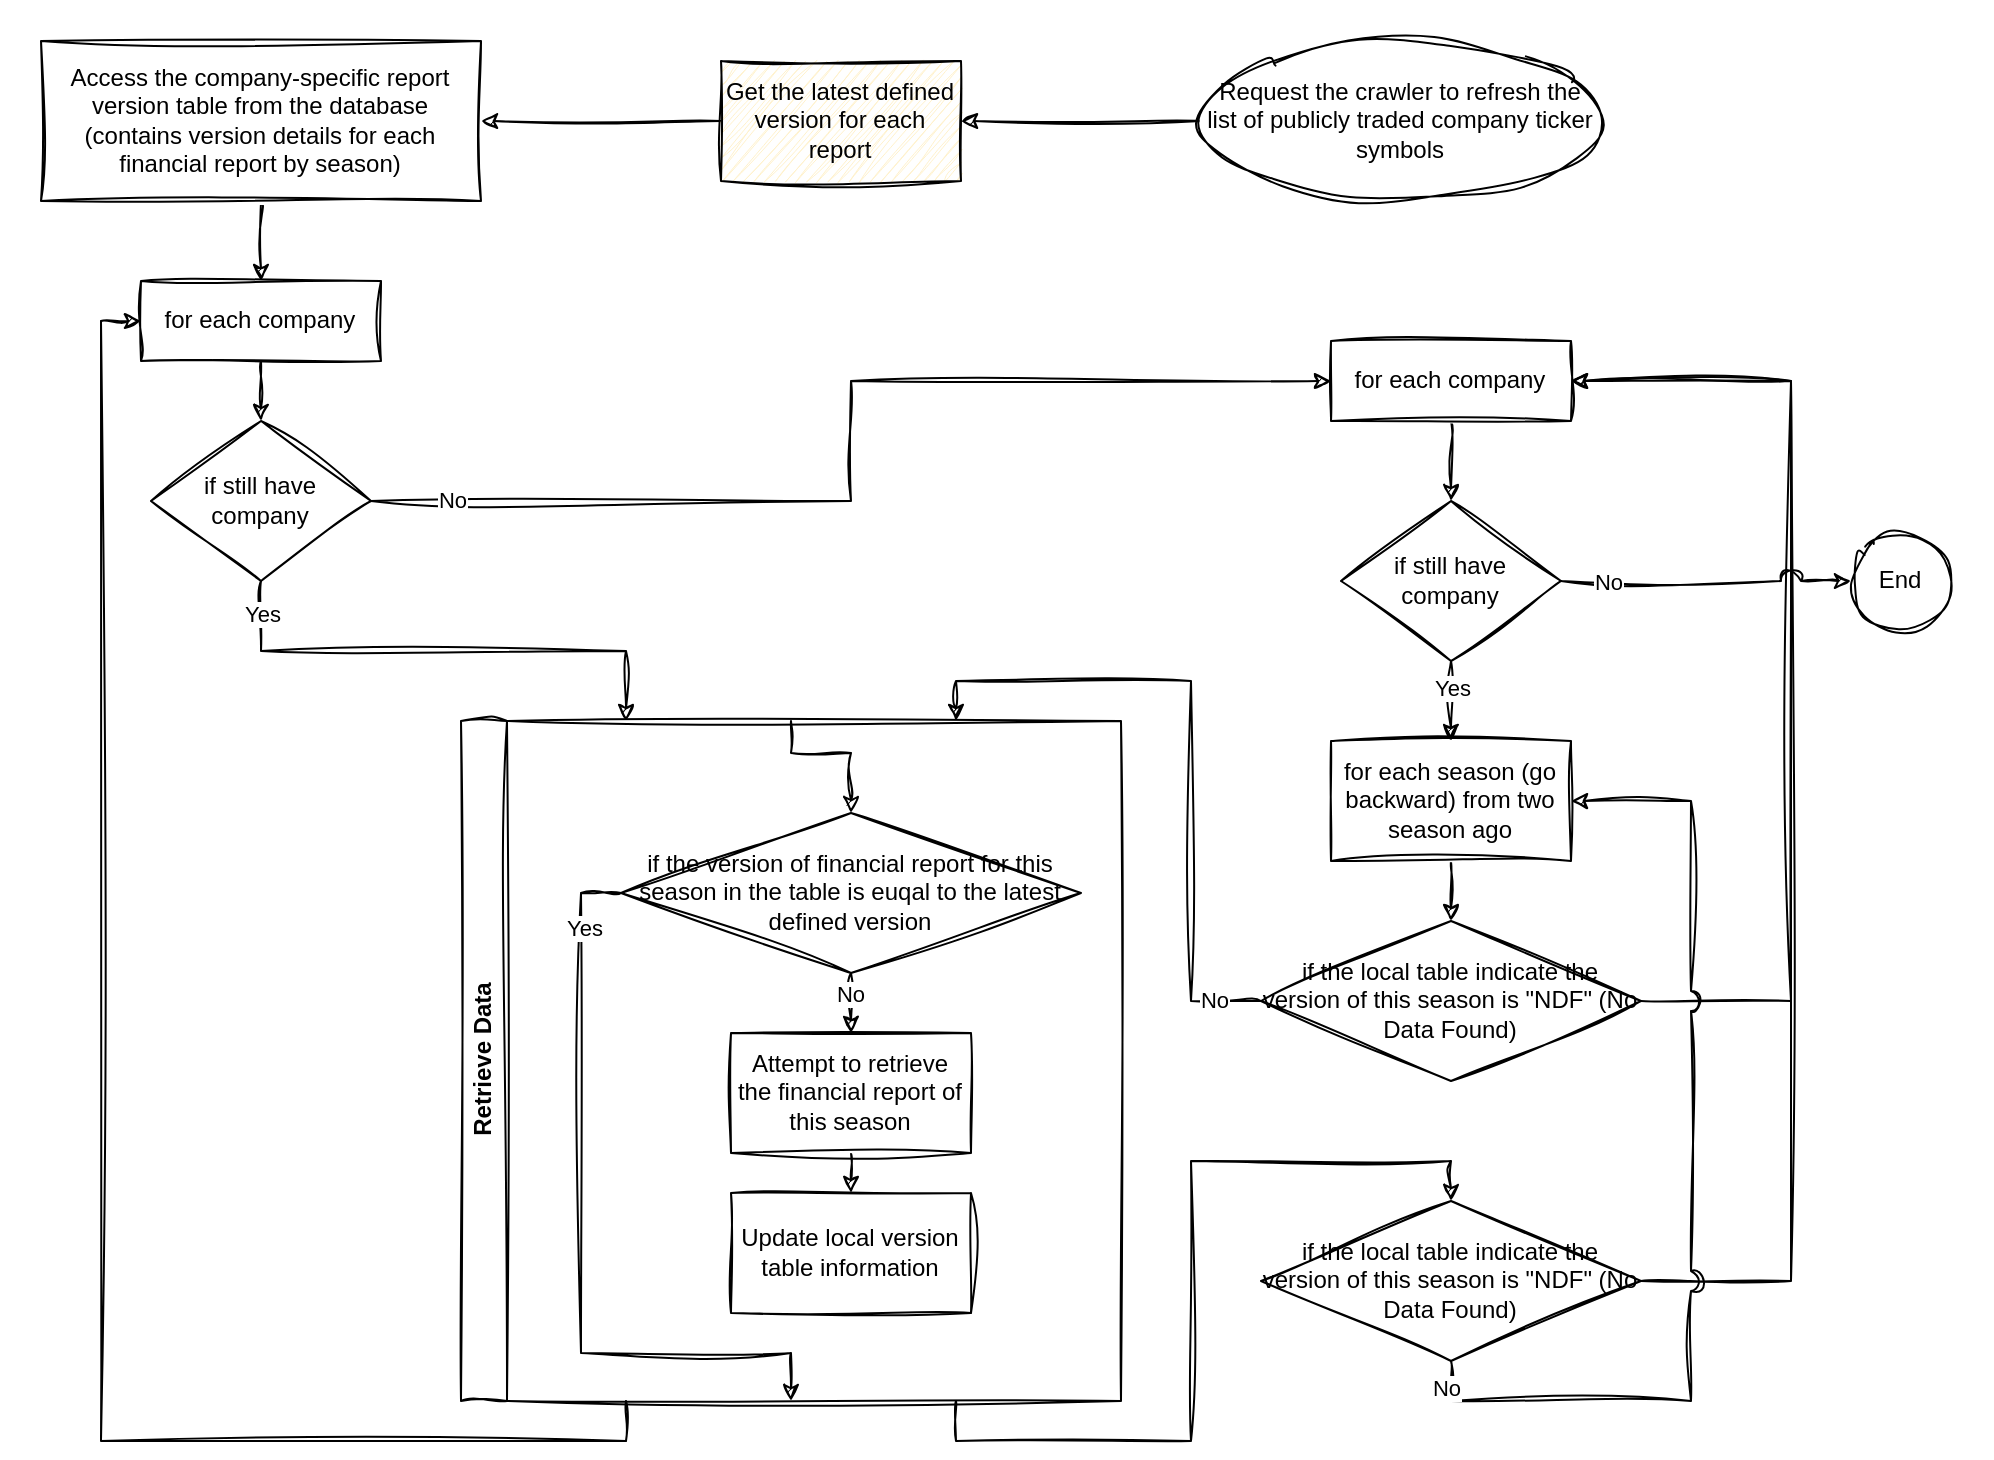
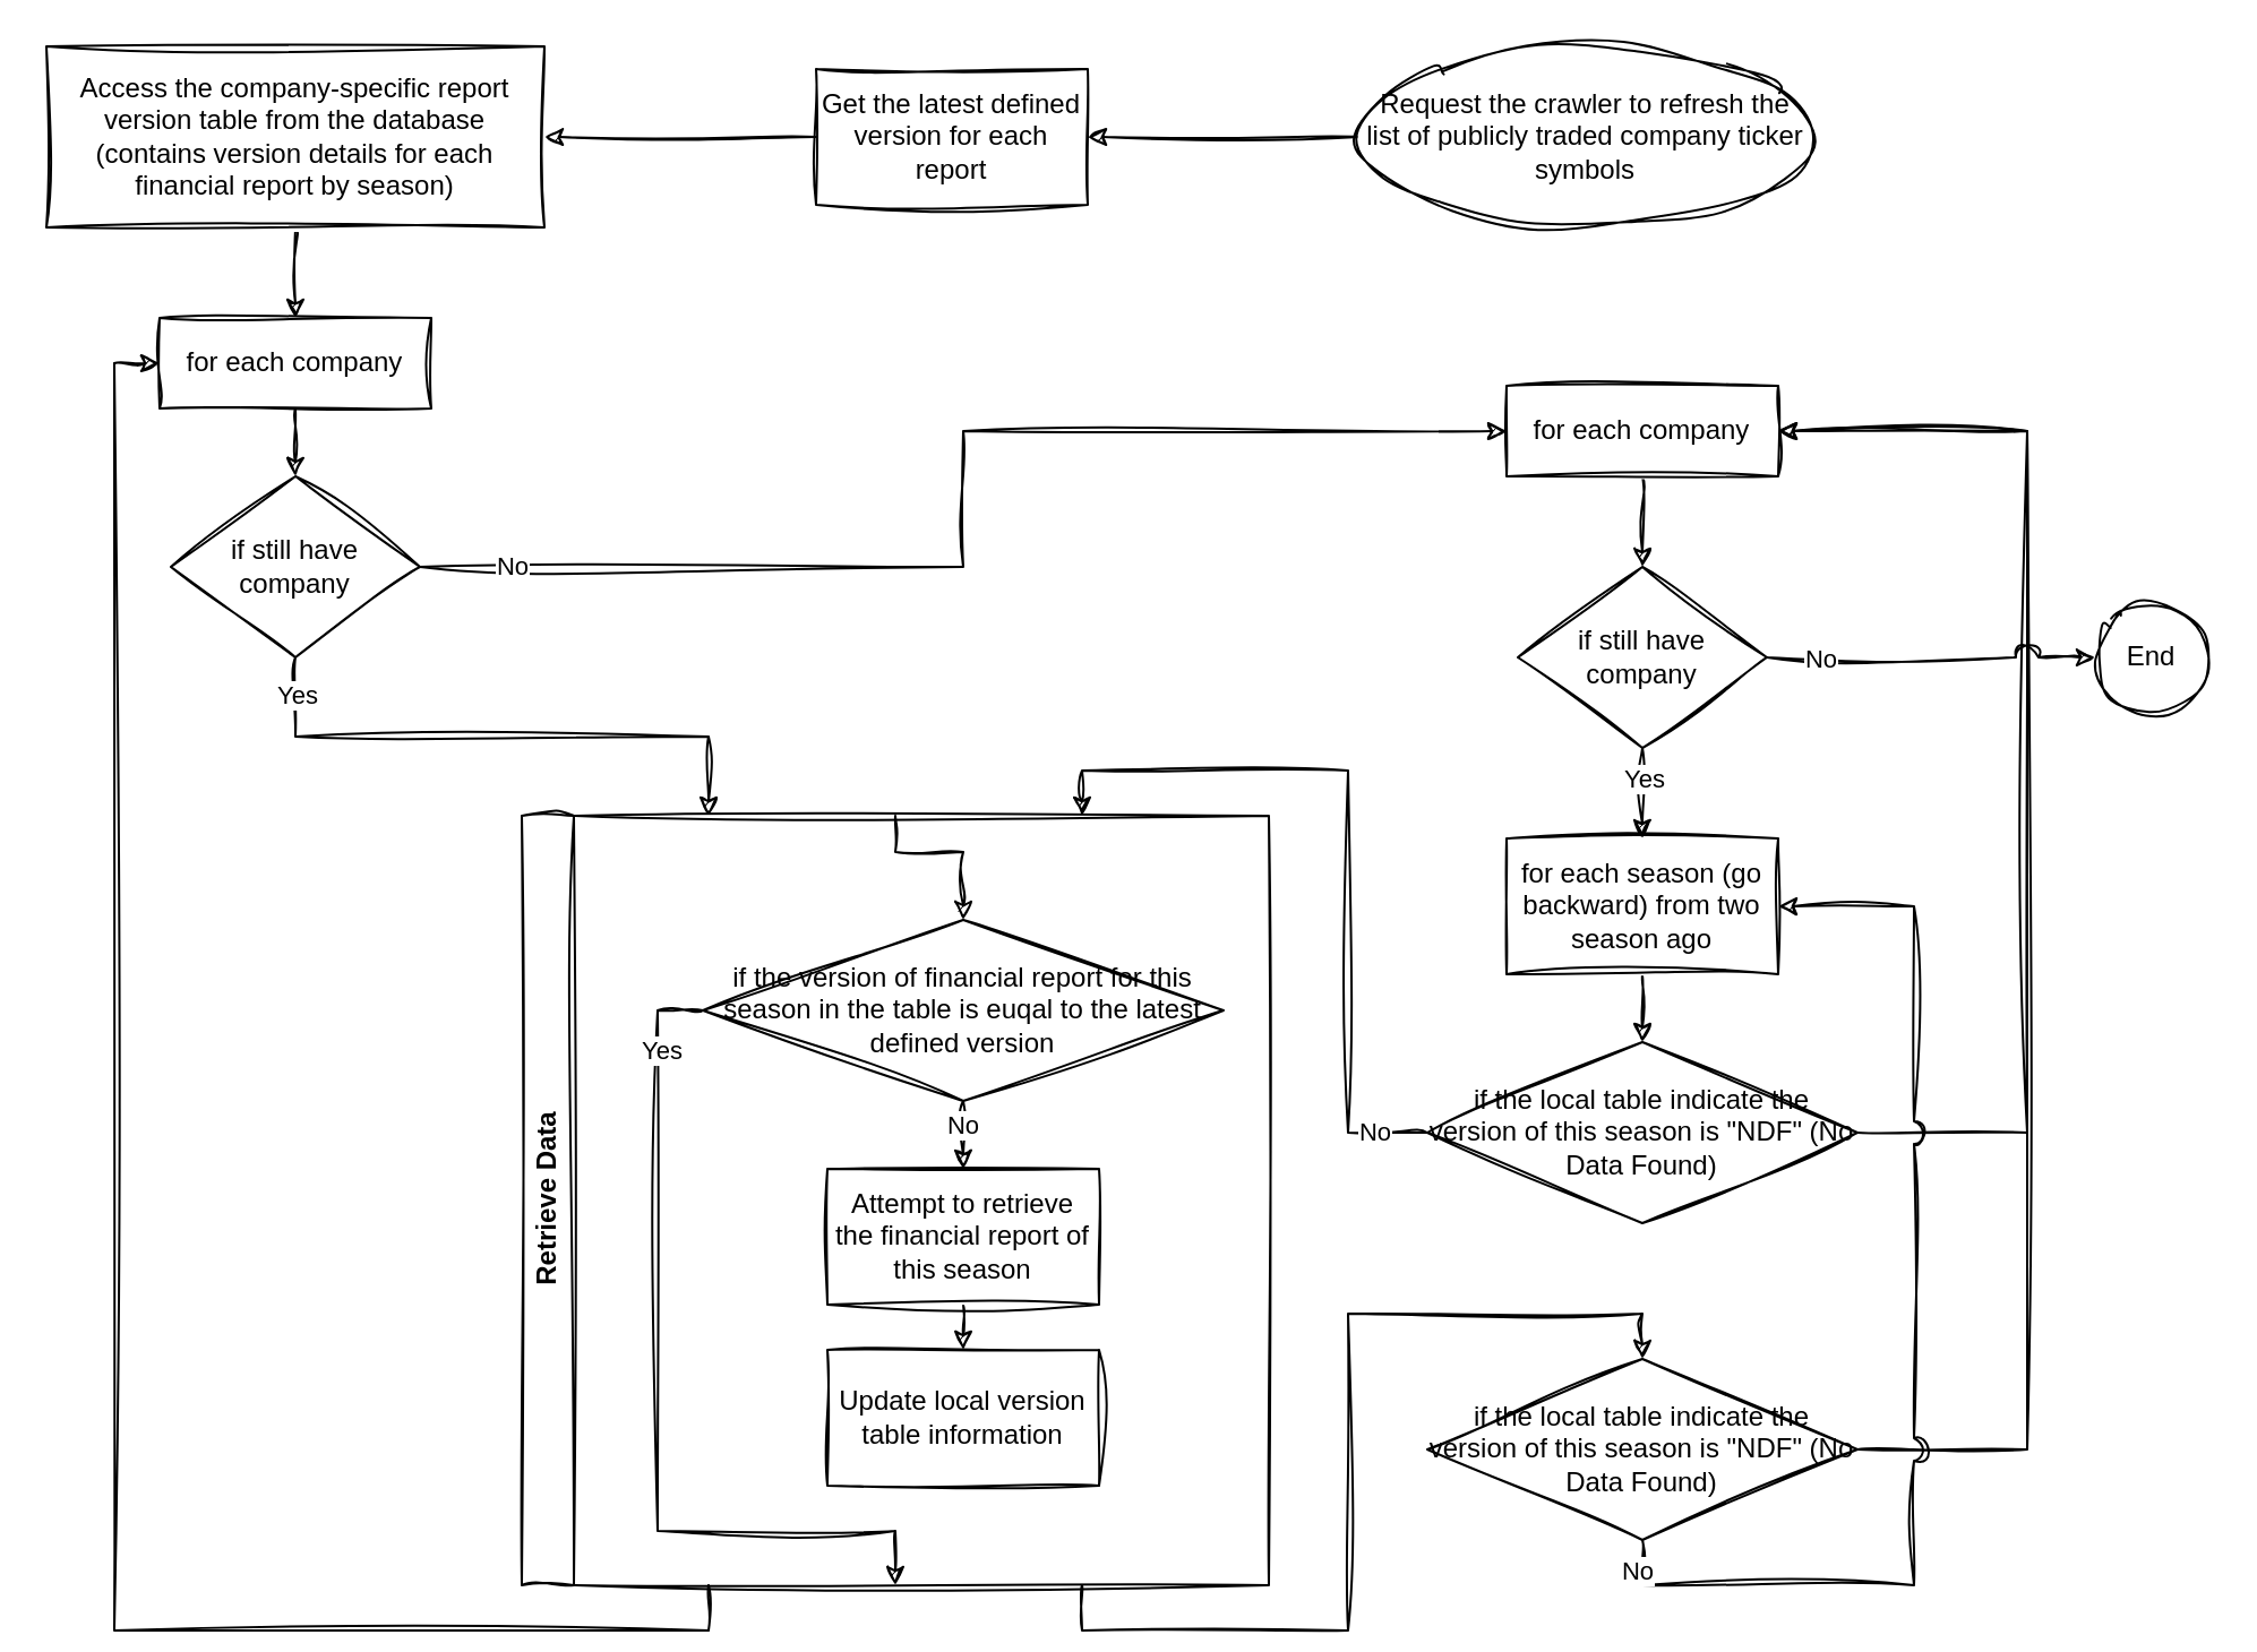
  <mxCell id="0" />
  <mxCell id="1" parent="0" />
  <mxCell id="2" style="edgeStyle=orthogonalEdgeStyle;rounded=0;orthogonalLoop=1;jettySize=auto;html=1;exitX=0.5;exitY=1;exitDx=0;exitDy=0;entryX=0.5;entryY=0;entryDx=0;entryDy=0;sketch=1;curveFitting=1;jiggle=2;" parent="1" source="3" target="5" edge="1"><mxGeometry relative="1" as="geometry" /></mxCell>
  <mxCell id="3" value="Access the company-specific report version table from the database (contains version details for each financial report by season)" style="rounded=0;whiteSpace=wrap;html=1;sketch=1;curveFitting=1;jiggle=2;" parent="1" vertex="1"><mxGeometry x="20" y="20" width="220" height="80" as="geometry" /></mxCell>
  <mxCell id="4" style="edgeStyle=orthogonalEdgeStyle;rounded=0;orthogonalLoop=1;jettySize=auto;html=1;exitX=0.5;exitY=1;exitDx=0;exitDy=0;entryX=0.5;entryY=0;entryDx=0;entryDy=0;sketch=1;curveFitting=1;jiggle=2;" parent="1" source="5" target="10" edge="1"><mxGeometry relative="1" as="geometry" /></mxCell>
  <mxCell id="5" value="for each company" style="rounded=0;whiteSpace=wrap;html=1;sketch=1;curveFitting=1;jiggle=2;" parent="1" vertex="1"><mxGeometry x="70" y="140" width="120" height="40" as="geometry" /></mxCell>
  <mxCell id="6" style="edgeStyle=orthogonalEdgeStyle;rounded=0;orthogonalLoop=1;jettySize=auto;html=1;exitX=1;exitY=0.5;exitDx=0;exitDy=0;entryX=0;entryY=0.5;entryDx=0;entryDy=0;sketch=1;curveFitting=1;jiggle=2;" parent="1" source="10" target="14" edge="1"><mxGeometry relative="1" as="geometry" /></mxCell>
  <mxCell id="7" value="No" style="edgeLabel;html=1;align=center;verticalAlign=middle;resizable=0;points=[];sketch=1;curveFitting=1;jiggle=2;" parent="6" vertex="1" connectable="0"><mxGeometry x="-0.851" y="1" relative="1" as="geometry"><mxPoint as="offset" /></mxGeometry></mxCell>
  <mxCell id="8" style="edgeStyle=orthogonalEdgeStyle;rounded=0;orthogonalLoop=1;jettySize=auto;html=1;exitX=0.5;exitY=1;exitDx=0;exitDy=0;entryX=0.25;entryY=0;entryDx=0;entryDy=0;sketch=1;curveFitting=1;jiggle=2;" edge="1" parent="1" source="10" target="30"><mxGeometry relative="1" as="geometry" /></mxCell>
  <mxCell id="9" value="Yes" style="edgeLabel;html=1;align=center;verticalAlign=middle;resizable=0;points=[];sketch=1;curveFitting=1;jiggle=2;" vertex="1" connectable="0" parent="8"><mxGeometry x="-0.872" relative="1" as="geometry"><mxPoint as="offset" /></mxGeometry></mxCell>
  <mxCell id="10" value="if still have company" style="rhombus;whiteSpace=wrap;html=1;sketch=1;curveFitting=1;jiggle=2;" parent="1" vertex="1"><mxGeometry x="75" y="210" width="110" height="80" as="geometry" /></mxCell>
  <mxCell id="11" style="edgeStyle=orthogonalEdgeStyle;rounded=0;orthogonalLoop=1;jettySize=auto;html=1;exitX=0.5;exitY=1;exitDx=0;exitDy=0;entryX=0.497;entryY=-0.049;entryDx=0;entryDy=0;entryPerimeter=0;sketch=1;curveFitting=1;jiggle=2;" parent="1" edge="1"><mxGeometry relative="1" as="geometry"><mxPoint x="130" y="440" as="sourcePoint" /></mxGeometry></mxCell>
  <mxCell id="12" value="No" style="edgeLabel;html=1;align=center;verticalAlign=middle;resizable=0;points=[];sketch=1;curveFitting=1;jiggle=2;" parent="11" vertex="1" connectable="0"><mxGeometry x="-0.29" y="2" relative="1" as="geometry"><mxPoint as="offset" /></mxGeometry></mxCell>
  <mxCell id="13" style="edgeStyle=orthogonalEdgeStyle;rounded=0;orthogonalLoop=1;jettySize=auto;html=1;exitX=0.5;exitY=1;exitDx=0;exitDy=0;entryX=0.5;entryY=0;entryDx=0;entryDy=0;sketch=1;curveFitting=1;jiggle=2;" parent="1" source="14" target="17" edge="1"><mxGeometry relative="1" as="geometry" /></mxCell>
  <mxCell id="14" value="for each company" style="rounded=0;whiteSpace=wrap;html=1;sketch=1;curveFitting=1;jiggle=2;" parent="1" vertex="1"><mxGeometry x="665" y="170" width="120" height="40" as="geometry" /></mxCell>
  <mxCell id="15" style="edgeStyle=orthogonalEdgeStyle;rounded=0;orthogonalLoop=1;jettySize=auto;html=1;exitX=0.5;exitY=1;exitDx=0;exitDy=0;entryX=0.5;entryY=0;entryDx=0;entryDy=0;sketch=1;curveFitting=1;jiggle=2;" edge="1" parent="1" source="17" target="23"><mxGeometry relative="1" as="geometry" /></mxCell>
  <mxCell id="16" value="Yes" style="edgeLabel;html=1;align=center;verticalAlign=middle;resizable=0;points=[];sketch=1;curveFitting=1;jiggle=2;" vertex="1" connectable="0" parent="15"><mxGeometry x="-0.365" relative="1" as="geometry"><mxPoint as="offset" /></mxGeometry></mxCell>
  <mxCell id="17" value="if still have company" style="rhombus;whiteSpace=wrap;html=1;sketch=1;curveFitting=1;jiggle=2;" parent="1" vertex="1"><mxGeometry x="670" y="250" width="110" height="80" as="geometry" /></mxCell>
  <mxCell id="18" style="edgeStyle=orthogonalEdgeStyle;rounded=0;orthogonalLoop=1;jettySize=auto;html=1;exitX=0;exitY=0.5;exitDx=0;exitDy=0;entryX=1;entryY=0.5;entryDx=0;entryDy=0;sketch=1;curveFitting=1;jiggle=2;" parent="1" source="19" target="21" edge="1"><mxGeometry relative="1" as="geometry" /></mxCell>
  <mxCell id="19" value="Request the crawler to refresh the list of publicly traded company ticker symbols" style="ellipse;whiteSpace=wrap;html=1;sketch=1;curveFitting=1;jiggle=2;" parent="1" vertex="1"><mxGeometry x="600" y="20" width="200" height="80" as="geometry" /></mxCell>
  <mxCell id="20" style="edgeStyle=orthogonalEdgeStyle;rounded=0;orthogonalLoop=1;jettySize=auto;html=1;exitX=0;exitY=0.5;exitDx=0;exitDy=0;entryX=1;entryY=0.5;entryDx=0;entryDy=0;sketch=1;curveFitting=1;jiggle=2;" parent="1" source="21" target="3" edge="1"><mxGeometry relative="1" as="geometry" /></mxCell>
- <mxCell id="21" value="Get the latest defined version for each report" style="rounded=0;whiteSpace=wrap;html=1;sketch=1;curveFitting=1;jiggle=2;fillColor=#fff2cc;" parent="1" vertex="1"><mxGeometry x="360" y="30" width="120" height="60" as="geometry" /></mxCell>
+ <mxCell id="21" value="Get the latest defined version for each report" style="rounded=0;whiteSpace=wrap;html=1;sketch=1;curveFitting=1;jiggle=2;" parent="1" vertex="1"><mxGeometry x="360" y="30" width="120" height="60" as="geometry" /></mxCell>
  <mxCell id="22" style="edgeStyle=orthogonalEdgeStyle;rounded=0;orthogonalLoop=1;jettySize=auto;html=1;exitX=0.5;exitY=1;exitDx=0;exitDy=0;entryX=0.5;entryY=0;entryDx=0;entryDy=0;sketch=1;curveFitting=1;jiggle=2;" edge="1" parent="1" source="23" target="27"><mxGeometry relative="1" as="geometry" /></mxCell>
  <mxCell id="23" value="for each season (go backward) from two season ago" style="rounded=0;whiteSpace=wrap;html=1;sketch=1;curveFitting=1;jiggle=2;" parent="1" vertex="1"><mxGeometry x="665" y="370" width="120" height="60" as="geometry" /></mxCell>
  <mxCell id="24" style="edgeStyle=orthogonalEdgeStyle;rounded=0;orthogonalLoop=1;jettySize=auto;html=1;exitX=0;exitY=0.5;exitDx=0;exitDy=0;entryX=0.75;entryY=0;entryDx=0;entryDy=0;sketch=1;curveFitting=1;jiggle=2;" edge="1" parent="1" source="27" target="30"><mxGeometry relative="1" as="geometry" /></mxCell>
  <mxCell id="25" value="No" style="edgeLabel;html=1;align=center;verticalAlign=middle;resizable=0;points=[];sketch=1;curveFitting=1;jiggle=2;" vertex="1" connectable="0" parent="24"><mxGeometry x="-0.857" y="-1" relative="1" as="geometry"><mxPoint as="offset" /></mxGeometry></mxCell>
  <mxCell id="26" style="edgeStyle=orthogonalEdgeStyle;rounded=0;orthogonalLoop=1;jettySize=auto;html=1;exitX=1;exitY=0.5;exitDx=0;exitDy=0;sketch=1;curveFitting=1;jiggle=2;" edge="1" parent="1" source="27"><mxGeometry relative="1" as="geometry"><mxPoint x="785" y="190" as="targetPoint" /><Array as="points"><mxPoint x="895" y="500" /><mxPoint x="895" y="190" /></Array></mxGeometry></mxCell>
  <mxCell id="27" value="if the local table indicate the version of this season is &quot;NDF&quot; (No Data Found)" style="rhombus;whiteSpace=wrap;html=1;sketch=1;curveFitting=1;jiggle=2;" vertex="1" parent="1"><mxGeometry x="630" y="460" width="190" height="80" as="geometry" /></mxCell>
  <mxCell id="28" style="edgeStyle=orthogonalEdgeStyle;rounded=0;orthogonalLoop=1;jettySize=auto;html=1;exitX=0.75;exitY=1;exitDx=0;exitDy=0;entryX=0.5;entryY=0;entryDx=0;entryDy=0;sketch=1;curveFitting=1;jiggle=2;" edge="1" parent="1" source="30" target="41"><mxGeometry relative="1" as="geometry" /></mxCell>
  <mxCell id="29" style="edgeStyle=orthogonalEdgeStyle;rounded=0;orthogonalLoop=1;jettySize=auto;html=1;exitX=0.25;exitY=1;exitDx=0;exitDy=0;entryX=0;entryY=0.5;entryDx=0;entryDy=0;sketch=1;curveFitting=1;jiggle=2;" edge="1" parent="1" source="30" target="5"><mxGeometry relative="1" as="geometry" /></mxCell>
  <mxCell id="30" value="Retrieve Data" style="swimlane;horizontal=0;whiteSpace=wrap;html=1;sketch=1;curveFitting=1;jiggle=2;" vertex="1" parent="1"><mxGeometry x="230" y="360" width="330" height="340" as="geometry" /></mxCell>
  <mxCell id="31" style="edgeStyle=orthogonalEdgeStyle;rounded=0;orthogonalLoop=1;jettySize=auto;html=1;exitX=0.5;exitY=1;exitDx=0;exitDy=0;entryX=0.5;entryY=0;entryDx=0;entryDy=0;sketch=1;curveFitting=1;jiggle=2;" edge="1" parent="30" source="32" target="38"><mxGeometry relative="1" as="geometry" /></mxCell>
  <mxCell id="32" value="Attempt to retrieve the financial report of this season" style="rounded=0;whiteSpace=wrap;html=1;sketch=1;curveFitting=1;jiggle=2;" parent="30" vertex="1"><mxGeometry x="135" y="156" width="120" height="60" as="geometry" /></mxCell>
  <mxCell id="33" style="edgeStyle=orthogonalEdgeStyle;rounded=0;orthogonalLoop=1;jettySize=auto;html=1;exitX=0.5;exitY=1;exitDx=0;exitDy=0;entryX=0.5;entryY=0;entryDx=0;entryDy=0;sketch=1;curveFitting=1;jiggle=2;" edge="1" parent="30" source="37" target="32"><mxGeometry relative="1" as="geometry" /></mxCell>
  <mxCell id="34" value="No" style="edgeLabel;html=1;align=center;verticalAlign=middle;resizable=0;points=[];sketch=1;curveFitting=1;jiggle=2;" vertex="1" connectable="0" parent="33"><mxGeometry x="-0.319" y="-1" relative="1" as="geometry"><mxPoint as="offset" /></mxGeometry></mxCell>
  <mxCell id="35" style="edgeStyle=orthogonalEdgeStyle;rounded=0;orthogonalLoop=1;jettySize=auto;html=1;exitX=0;exitY=0.5;exitDx=0;exitDy=0;entryX=0.5;entryY=1;entryDx=0;entryDy=0;sketch=1;curveFitting=1;jiggle=2;" edge="1" parent="30" source="37" target="30"><mxGeometry relative="1" as="geometry"><Array as="points"><mxPoint x="60" y="86" /><mxPoint x="60" y="316" /><mxPoint x="165" y="316" /></Array></mxGeometry></mxCell>
  <mxCell id="36" value="Yes" style="edgeLabel;html=1;align=center;verticalAlign=middle;resizable=0;points=[];sketch=1;curveFitting=1;jiggle=2;" vertex="1" connectable="0" parent="35"><mxGeometry x="-0.807" y="1" relative="1" as="geometry"><mxPoint as="offset" /></mxGeometry></mxCell>
  <mxCell id="37" value="if the version of financial report for this season in the table is euqal to the latest defined version" style="rhombus;whiteSpace=wrap;html=1;sketch=1;curveFitting=1;jiggle=2;" parent="30" vertex="1"><mxGeometry x="80" y="46" width="230" height="80" as="geometry" /></mxCell>
  <mxCell id="38" value="Update local version table information" style="rounded=0;whiteSpace=wrap;html=1;sketch=1;curveFitting=1;jiggle=2;" vertex="1" parent="30"><mxGeometry x="135" y="236" width="120" height="60" as="geometry" /></mxCell>
  <mxCell id="39" style="edgeStyle=orthogonalEdgeStyle;rounded=0;orthogonalLoop=1;jettySize=auto;html=1;exitX=0.5;exitY=0;exitDx=0;exitDy=0;entryX=0.5;entryY=0;entryDx=0;entryDy=0;sketch=1;curveFitting=1;jiggle=2;" edge="1" parent="30" source="30" target="37"><mxGeometry relative="1" as="geometry"><Array as="points"><mxPoint x="165" y="16" /><mxPoint x="195" y="16" /></Array></mxGeometry></mxCell>
  <mxCell id="40" style="edgeStyle=orthogonalEdgeStyle;rounded=0;orthogonalLoop=1;jettySize=auto;html=1;exitX=1;exitY=0.5;exitDx=0;exitDy=0;entryX=1;entryY=0.5;entryDx=0;entryDy=0;sketch=1;curveFitting=1;jiggle=2;" edge="1" parent="1" source="41" target="14"><mxGeometry relative="1" as="geometry"><Array as="points"><mxPoint x="895" y="640" /><mxPoint x="895" y="190" /></Array></mxGeometry></mxCell>
  <mxCell id="41" value="if the local table indicate the version of this season is &quot;NDF&quot; (No Data Found)" style="rhombus;whiteSpace=wrap;html=1;sketch=1;curveFitting=1;jiggle=2;" vertex="1" parent="1"><mxGeometry x="630" y="600" width="190" height="80" as="geometry" /></mxCell>
  <mxCell id="42" style="edgeStyle=orthogonalEdgeStyle;rounded=0;orthogonalLoop=1;jettySize=auto;html=1;exitX=0.5;exitY=1;exitDx=0;exitDy=0;entryX=1;entryY=0.5;entryDx=0;entryDy=0;jumpStyle=arc;jumpSize=10;sketch=1;curveFitting=1;jiggle=2;" edge="1" parent="1" source="41" target="23"><mxGeometry relative="1" as="geometry"><Array as="points"><mxPoint x="725" y="700" /><mxPoint x="845" y="700" /><mxPoint x="845" y="400" /></Array></mxGeometry></mxCell>
  <mxCell id="43" value="No" style="edgeLabel;html=1;align=center;verticalAlign=middle;resizable=0;points=[];sketch=1;curveFitting=1;jiggle=2;" vertex="1" connectable="0" parent="42"><mxGeometry x="-0.95" y="-3" relative="1" as="geometry"><mxPoint as="offset" /></mxGeometry></mxCell>
  <mxCell id="44" value="End" style="ellipse;whiteSpace=wrap;html=1;aspect=fixed;sketch=1;curveFitting=1;jiggle=2;" vertex="1" parent="1"><mxGeometry x="925" y="265" width="50" height="50" as="geometry" /></mxCell>
  <mxCell id="45" style="edgeStyle=orthogonalEdgeStyle;rounded=0;orthogonalLoop=1;jettySize=auto;html=1;exitX=1;exitY=0.5;exitDx=0;exitDy=0;entryX=0;entryY=0.5;entryDx=0;entryDy=0;jumpStyle=arc;jumpSize=10;sketch=1;curveFitting=1;jiggle=2;" edge="1" parent="1" source="17" target="44"><mxGeometry relative="1" as="geometry"><mxPoint x="925" y="290.529" as="targetPoint" /></mxGeometry></mxCell>
  <mxCell id="46" value="No" style="edgeLabel;html=1;align=center;verticalAlign=middle;resizable=0;points=[];sketch=1;curveFitting=1;jiggle=2;" vertex="1" connectable="0" parent="45"><mxGeometry x="-0.687" relative="1" as="geometry"><mxPoint as="offset" /></mxGeometry></mxCell>
